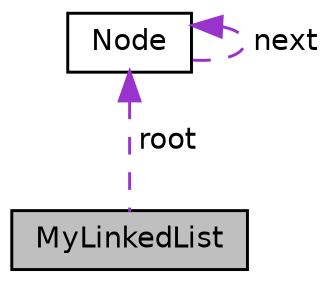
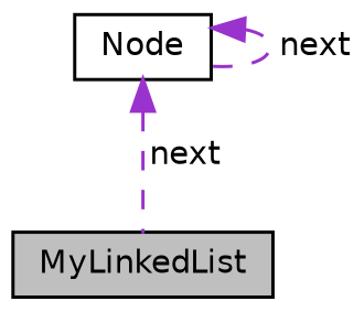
  digraph {
    node [color=black fontname=Helvetica fontsize=10 shape=record style=filled]
    edge [color=darkorchid3 dir=back fontname=Helvetica fontsize=10 labelfontname=Helvetica labelfontsize=10 style=dashed]
    n1 [fillcolor=grey75 fontcolor=black height=0.2 label=MyLinkedList width=0.4]
    n2 [fillcolor=white height=0.2 label="Node" width=0.4]
-   n2 -> n1 [label=" root"]
+   n2 -> n1 [label=" next"]
    n2 -> n2 [label=" next"]
  }
